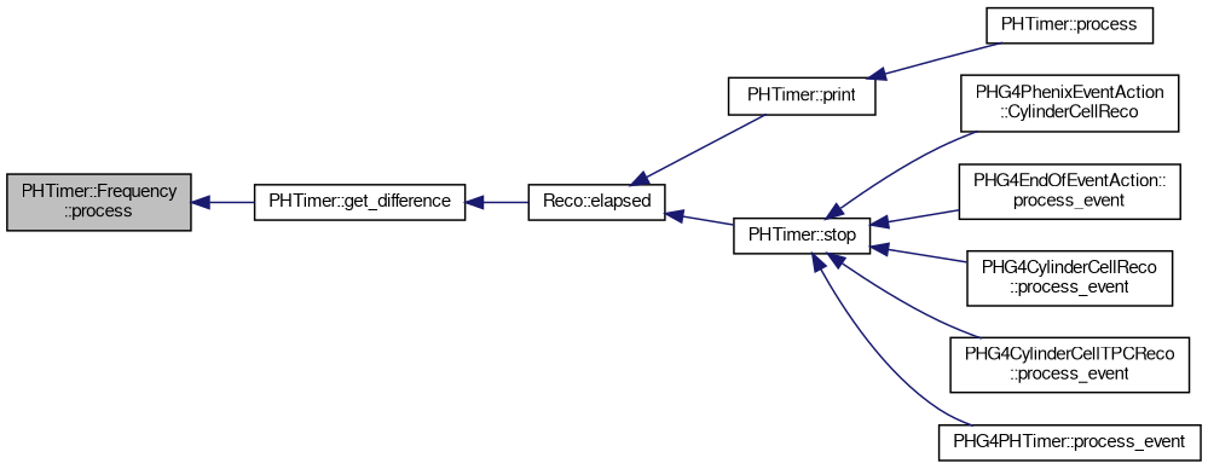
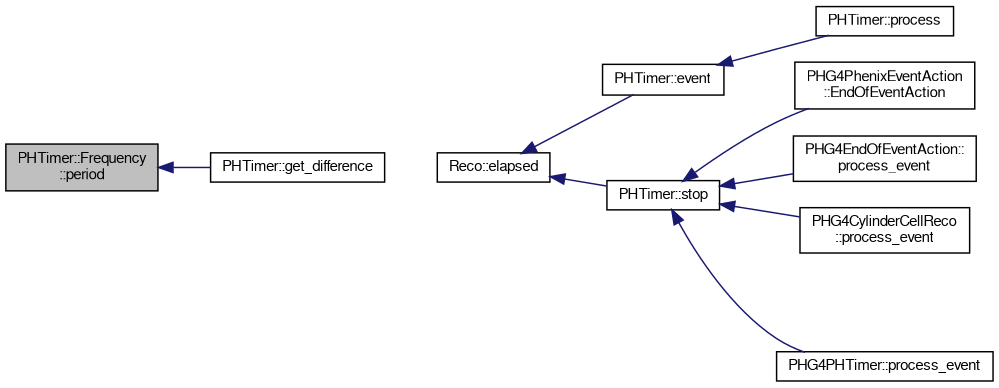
  digraph {
    rankdir=LR
    node [color=black fontname=FreeSans fontsize=10 shape=record]
    edge [color=midnightblue dir=back fontname=FreeSans fontsize=10 labelfontname=FreeSans labelfontsize=10 style=solid]
-   n1 [fillcolor=grey75 fontcolor=black height=0.2 label="PHTimer::Frequency\l::process" style=filled width=0.4]
+   n1 [fillcolor=grey75 fontcolor=black height=0.2 label="PHTimer::Frequency\l::period" style=filled width=0.4]
    n2 [height=0.2 label="PHTimer::get_difference" width=0.4]
    n3 [height=0.2 label="Reco::elapsed" width=0.4]
-   n4 [height=0.2 label="PHTimer::print" width=0.4]
+   n4 [height=0.2 label="PHTimer::event" width=0.4]
    n5 [height=0.2 label="PHTimer::stop" width=0.4]
    n6 [height=0.2 label="PHTimer::process" width=0.4]
-   n7 [height=0.2 label="PHG4PhenixEventAction\l::CylinderCellReco" width=0.4]
+   n7 [height=0.2 label="PHG4PhenixEventAction\l::EndOfEventAction" width=0.4]
    n8 [height=0.2 label="PHG4EndOfEventAction::\lprocess_event" width=0.4]
    n9 [height=0.2 label="PHG4CylinderCellReco\l::process_event" width=0.4]
-   n10 [height=0.2 label="PHG4CylinderCellTPCReco\l::process_event" width=0.4]
    n11 [height=0.2 label="PHG4PHTimer::process_event" width=0.4]
    n1 -> n2
-   n2 -> n3
    n3 -> n4
    n3 -> n5
    n4 -> n6
    n5 -> n7
    n5 -> n8
    n5 -> n9
-   n5 -> n10
    n5 -> n11
  }
